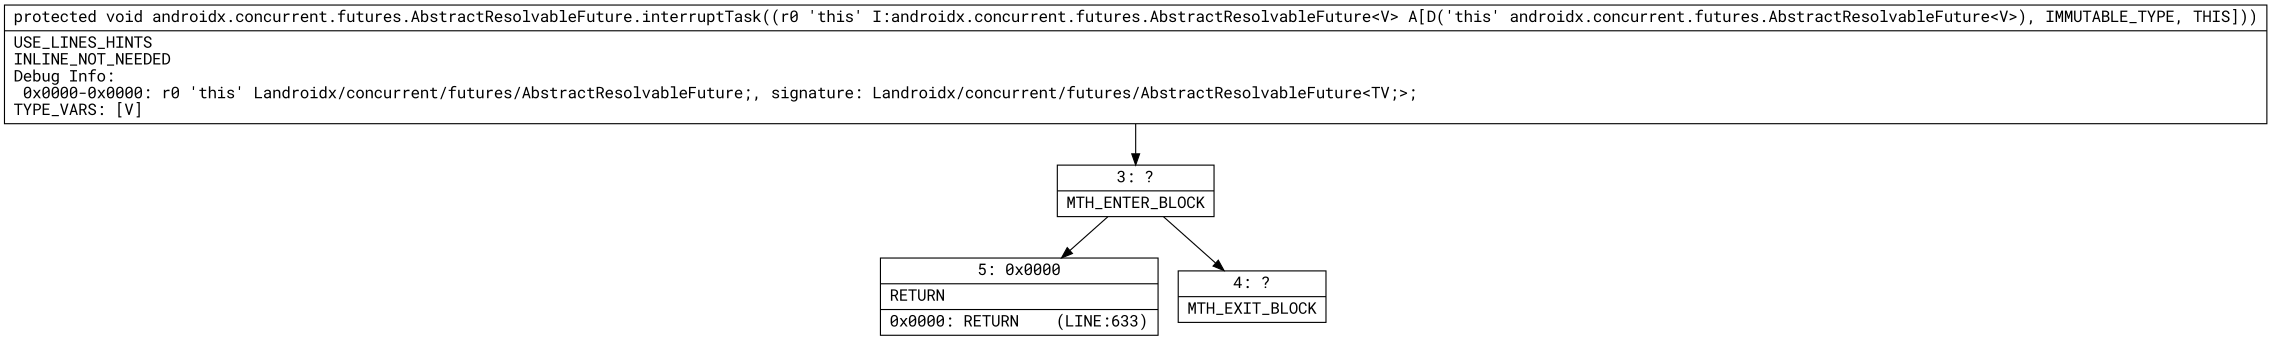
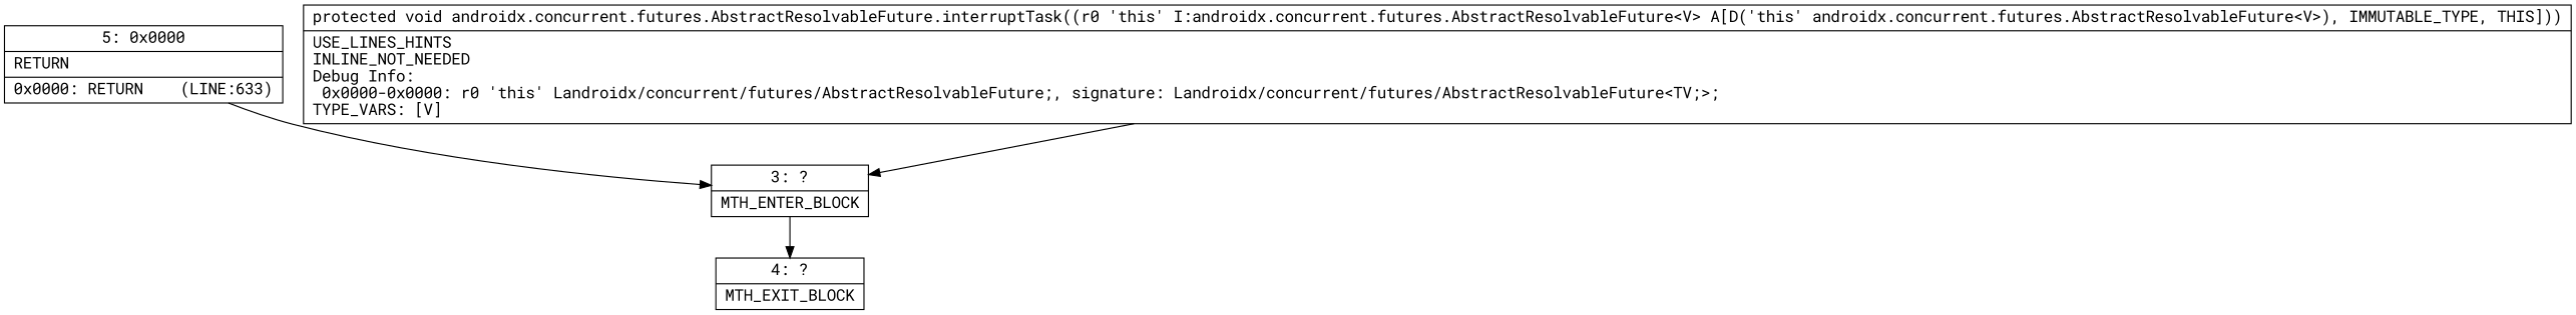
  digraph {
    fontname="Roboto Mono"
    node [fontname="Roboto Mono" shape=record]
    edge [fontname="Roboto Mono"]
    n1 [label="{3\:\ ?|MTH_ENTER_BLOCK\l}"]
    n2 [label="{5\:\ 0x0000|RETURN\l|0x0000: RETURN    (LINE:633)\l}"]
    n3 [label="{4\:\ ?|MTH_EXIT_BLOCK\l}"]
    n4 [label="{protected void androidx.concurrent.futures.AbstractResolvableFuture.interruptTask((r0 'this' I:androidx.concurrent.futures.AbstractResolvableFuture\<V\> A[D('this' androidx.concurrent.futures.AbstractResolvableFuture\<V\>), IMMUTABLE_TYPE, THIS]))  | USE_LINES_HINTS\lINLINE_NOT_NEEDED\lDebug Info:\l  0x0000\-0x0000: r0 'this' Landroidx\/concurrent\/futures\/AbstractResolvableFuture;, signature: Landroidx\/concurrent\/futures\/AbstractResolvableFuture\<TV;\>;\lTYPE_VARS: [V]\l}"]
-   n1 -> n2
+   n2 -> n1
    n1 -> n3
    n4 -> n1
  }
